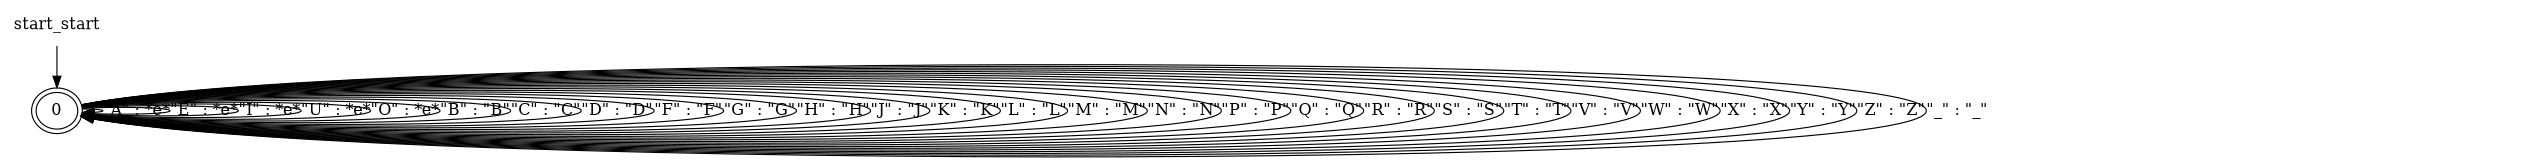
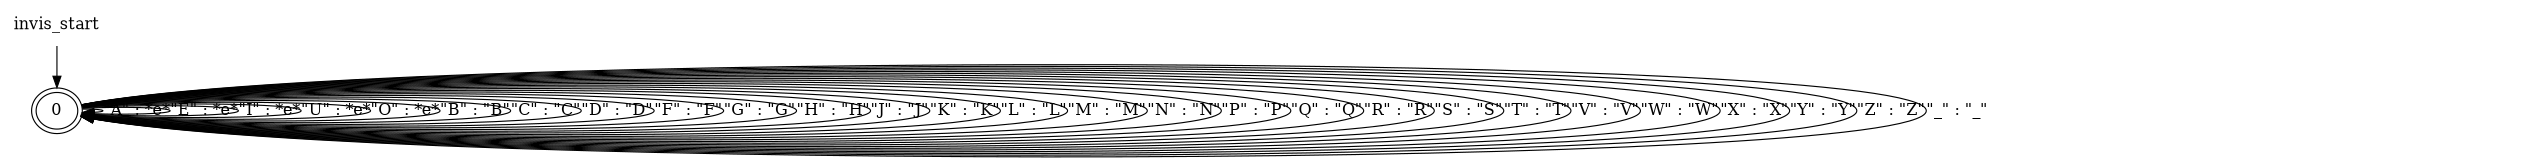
  digraph {
-   invis_start [shape=plaintext label=start_start]
+   invis_start [shape=plaintext]
    0 [height=.1 peripheries=2 shape=ellipse width=.1]
    invis_start -> 0
    0 -> 0 [label="\"A\" : *e*"]
    0 -> 0 [label="\"E\" : *e*"]
    0 -> 0 [label="\"I\" : *e*"]
    0 -> 0 [label="\"U\" : *e*"]
    0 -> 0 [label="\"O\" : *e*"]
    0 -> 0 [label="\"B\" : \"B\""]
    0 -> 0 [label="\"C\" : \"C\""]
    0 -> 0 [label="\"D\" : \"D\""]
    0 -> 0 [label="\"F\" : \"F\""]
    0 -> 0 [label="\"G\" : \"G\""]
    0 -> 0 [label="\"H\" : \"H\""]
    0 -> 0 [label="\"J\" : \"J\""]
    0 -> 0 [label="\"K\" : \"K\""]
    0 -> 0 [label="\"L\" : \"L\""]
    0 -> 0 [label="\"M\" : \"M\""]
    0 -> 0 [label="\"N\" : \"N\""]
    0 -> 0 [label="\"P\" : \"P\""]
    0 -> 0 [label="\"Q\" : \"Q\""]
    0 -> 0 [label="\"R\" : \"R\""]
    0 -> 0 [label="\"S\" : \"S\""]
    0 -> 0 [label="\"T\" : \"T\""]
    0 -> 0 [label="\"V\" : \"V\""]
    0 -> 0 [label="\"W\" : \"W\""]
    0 -> 0 [label="\"X\" : \"X\""]
    0 -> 0 [label="\"Y\" : \"Y\""]
    0 -> 0 [label="\"Z\" : \"Z\""]
    0 -> 0 [label="\"_\" : \"_\""]
  }
